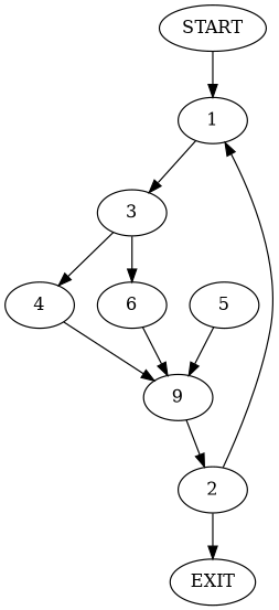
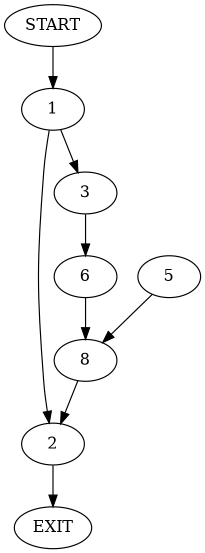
  digraph {
    n1 [label=START]
    1
    2
    3
    n5 [label=EXIT]
-   4
    6
-   8 [label=9]
+   8
    5
    n1 -> 1
-   2 -> 1
+   1 -> 2
    1 -> 3
    2 -> n5
-   3 -> 4
    3 -> 6
-   4 -> 8
    6 -> 8
    8 -> 2
    5 -> 8
  }
